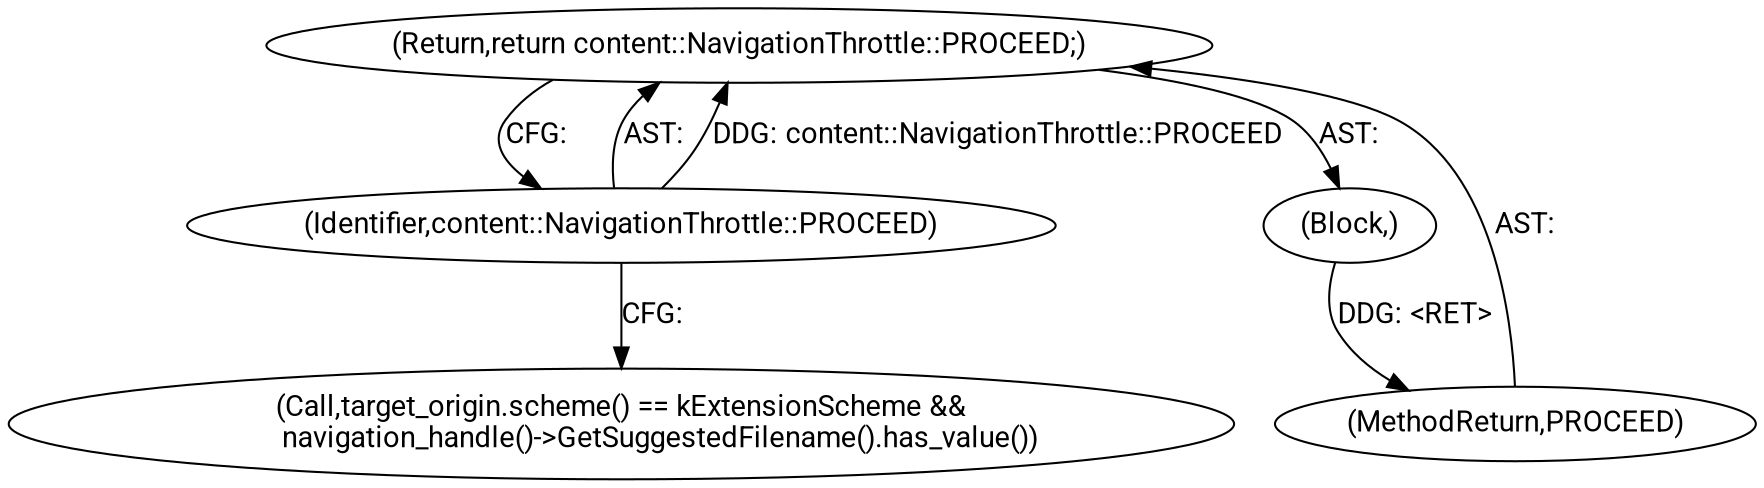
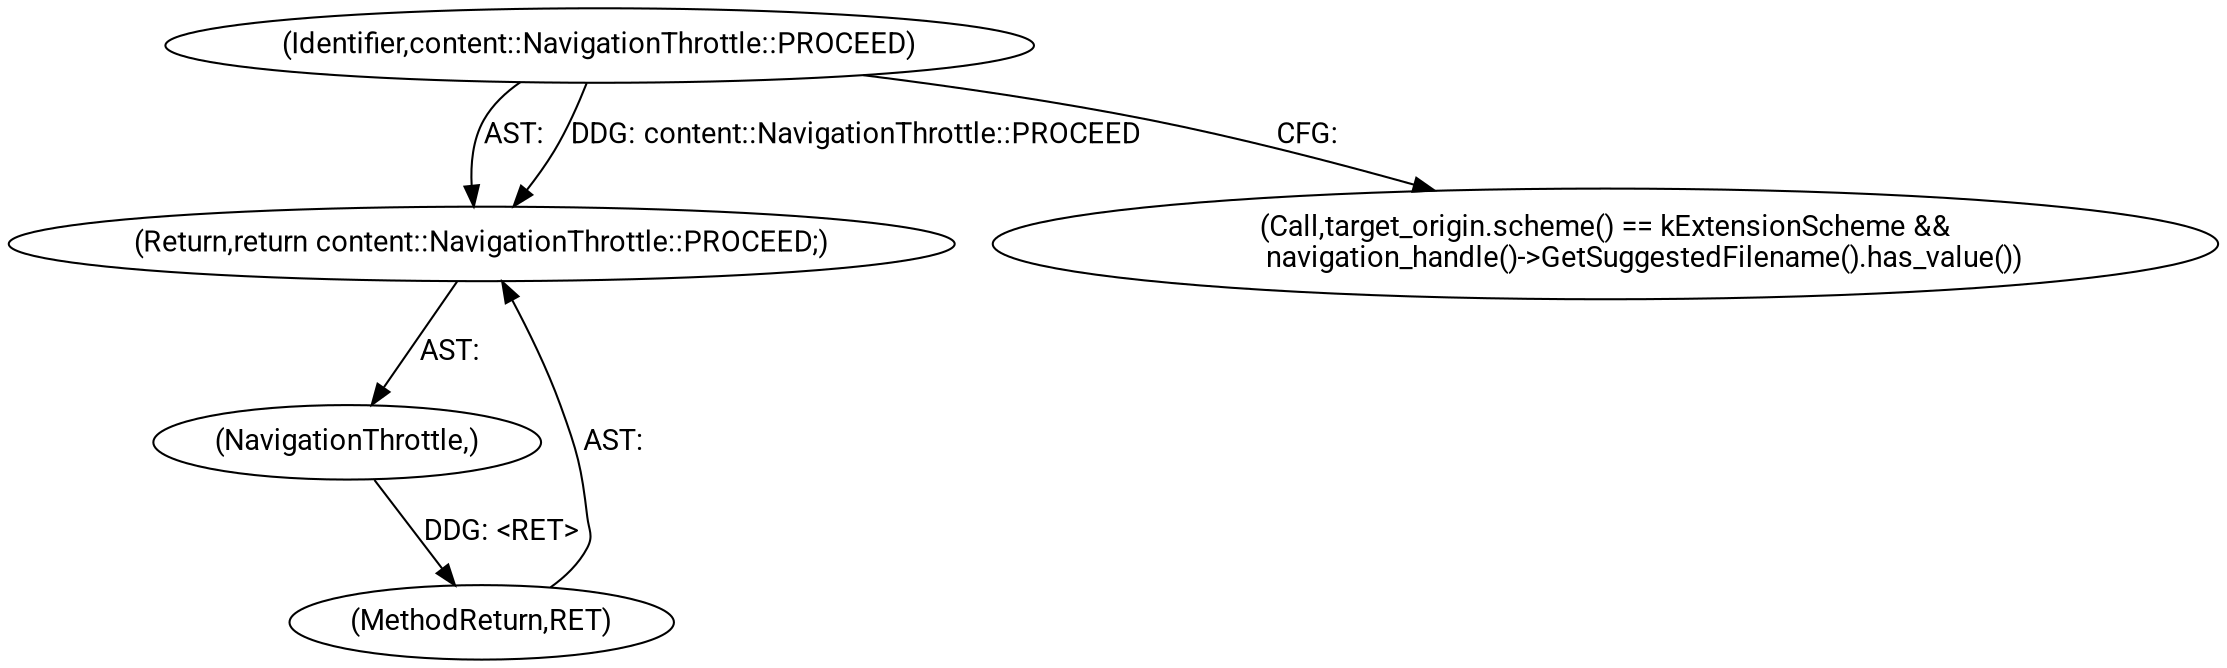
  digraph {
    fontname=Roboto
    node [fontname=Roboto]
    edge [fontname=Roboto]
    n1 [label="(Return,return content::NavigationThrottle::PROCEED;)"]
    n2 [label="(Identifier,content::NavigationThrottle::PROCEED)"]
-   n3 [label="(Block,)"]
+   n3 [label="(NavigationThrottle,)"]
    n4 [label="(Call,target_origin.scheme() == kExtensionScheme &&\n          navigation_handle()->GetSuggestedFilename().has_value())"]
-   n5 [label="(MethodReturn,PROCEED)"]
-   n1 -> n2 [label="CFG: "]
+   n5 [label="(MethodReturn,RET)"]
    n1 -> n3 [label="AST: "]
    n2 -> n1 [label="AST: "]
    n2 -> n1 [label="DDG: content::NavigationThrottle::PROCEED"]
    n2 -> n4 [label="CFG: "]
    n3 -> n5 [label="DDG: <RET>"]
    n5 -> n1 [label="AST: "]
  }
